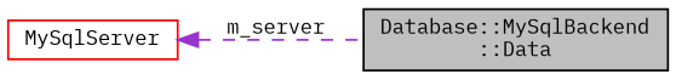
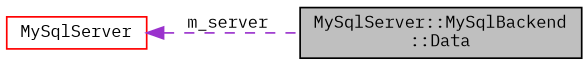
  digraph {
    rankdir=LR
    fontname="IBM Plex Mono"
    node [fontname="IBM Plex Mono" fontsize=10 shape=record style=filled]
-   n1 [color=black fillcolor=grey75 fontcolor=black height=0.2 label="Database::MySqlBackend\l::Data" width=0.4]
+   n1 [color=black fillcolor=grey75 fontcolor=black height=0.2 label="MySqlServer::MySqlBackend\l::Data" width=0.4]
    n2 [color=red fillcolor=white height=0.2 label=MySqlServer width=0.4]
    n2 -> n1 [color=darkorchid3 dir=back fontname="IBM Plex Mono" fontsize=10 label=" m_server" labelfontname=Helvetica labelfontsize=10 style=dashed]
  }
